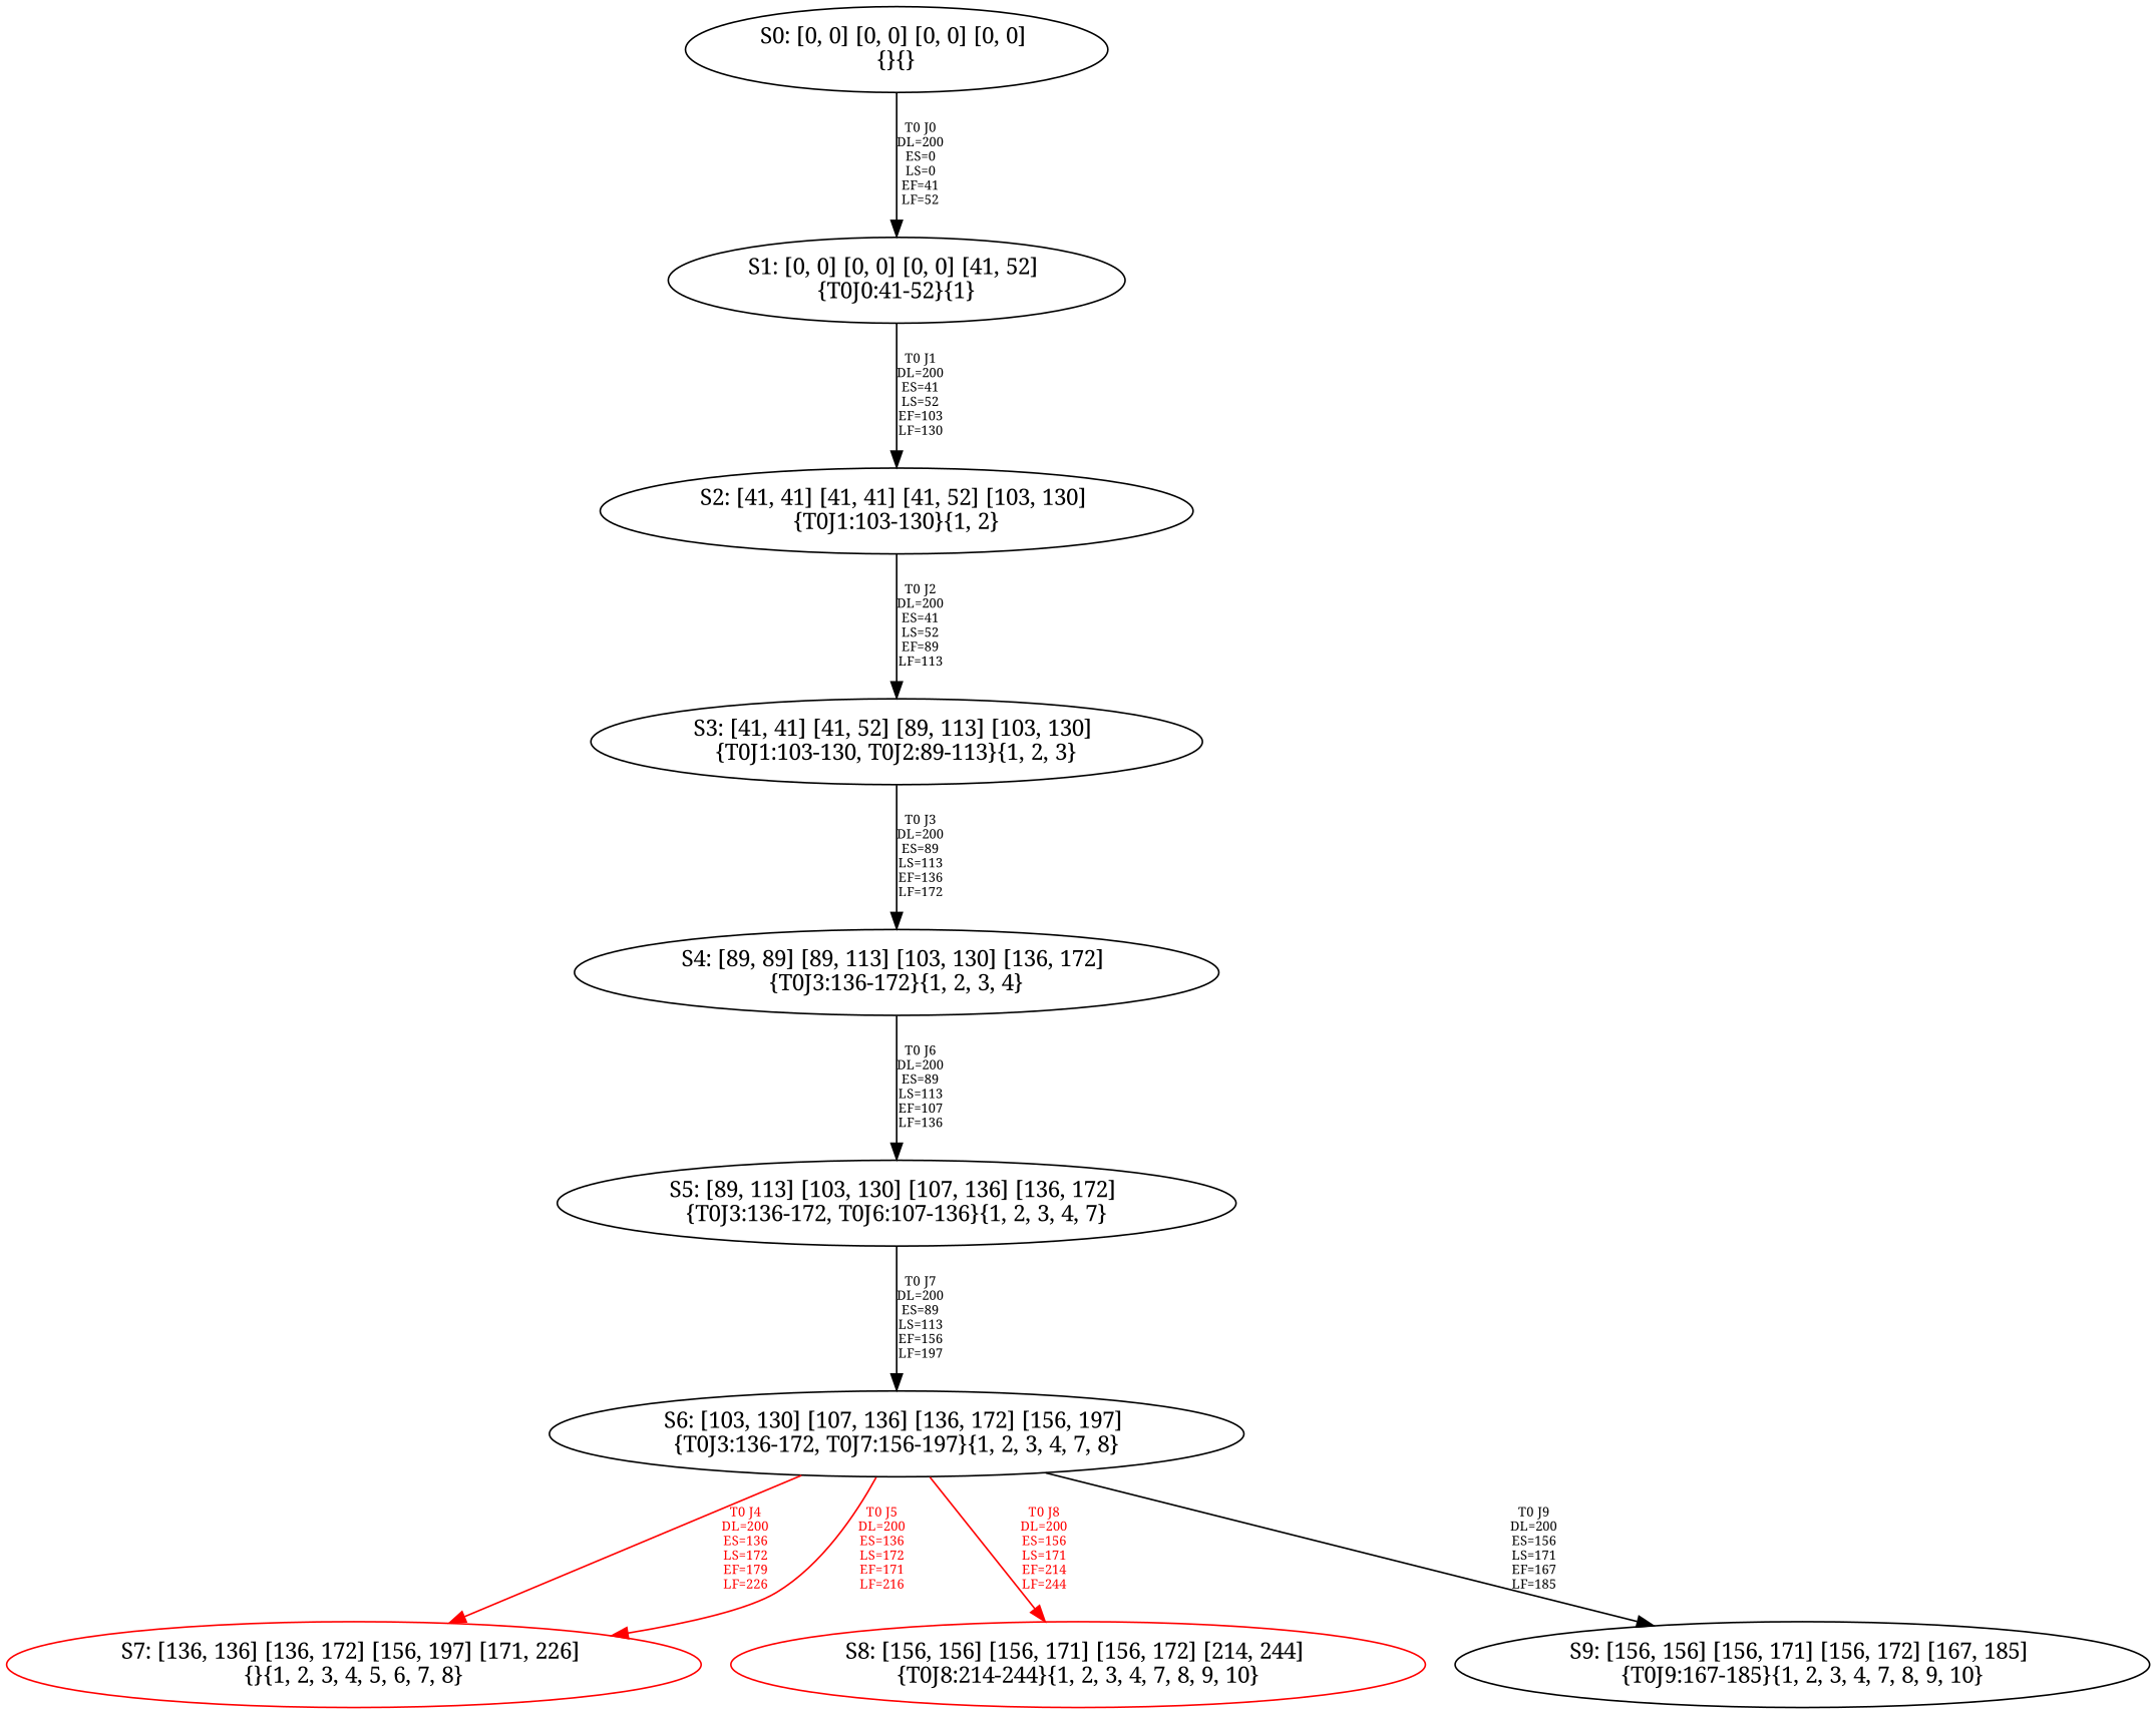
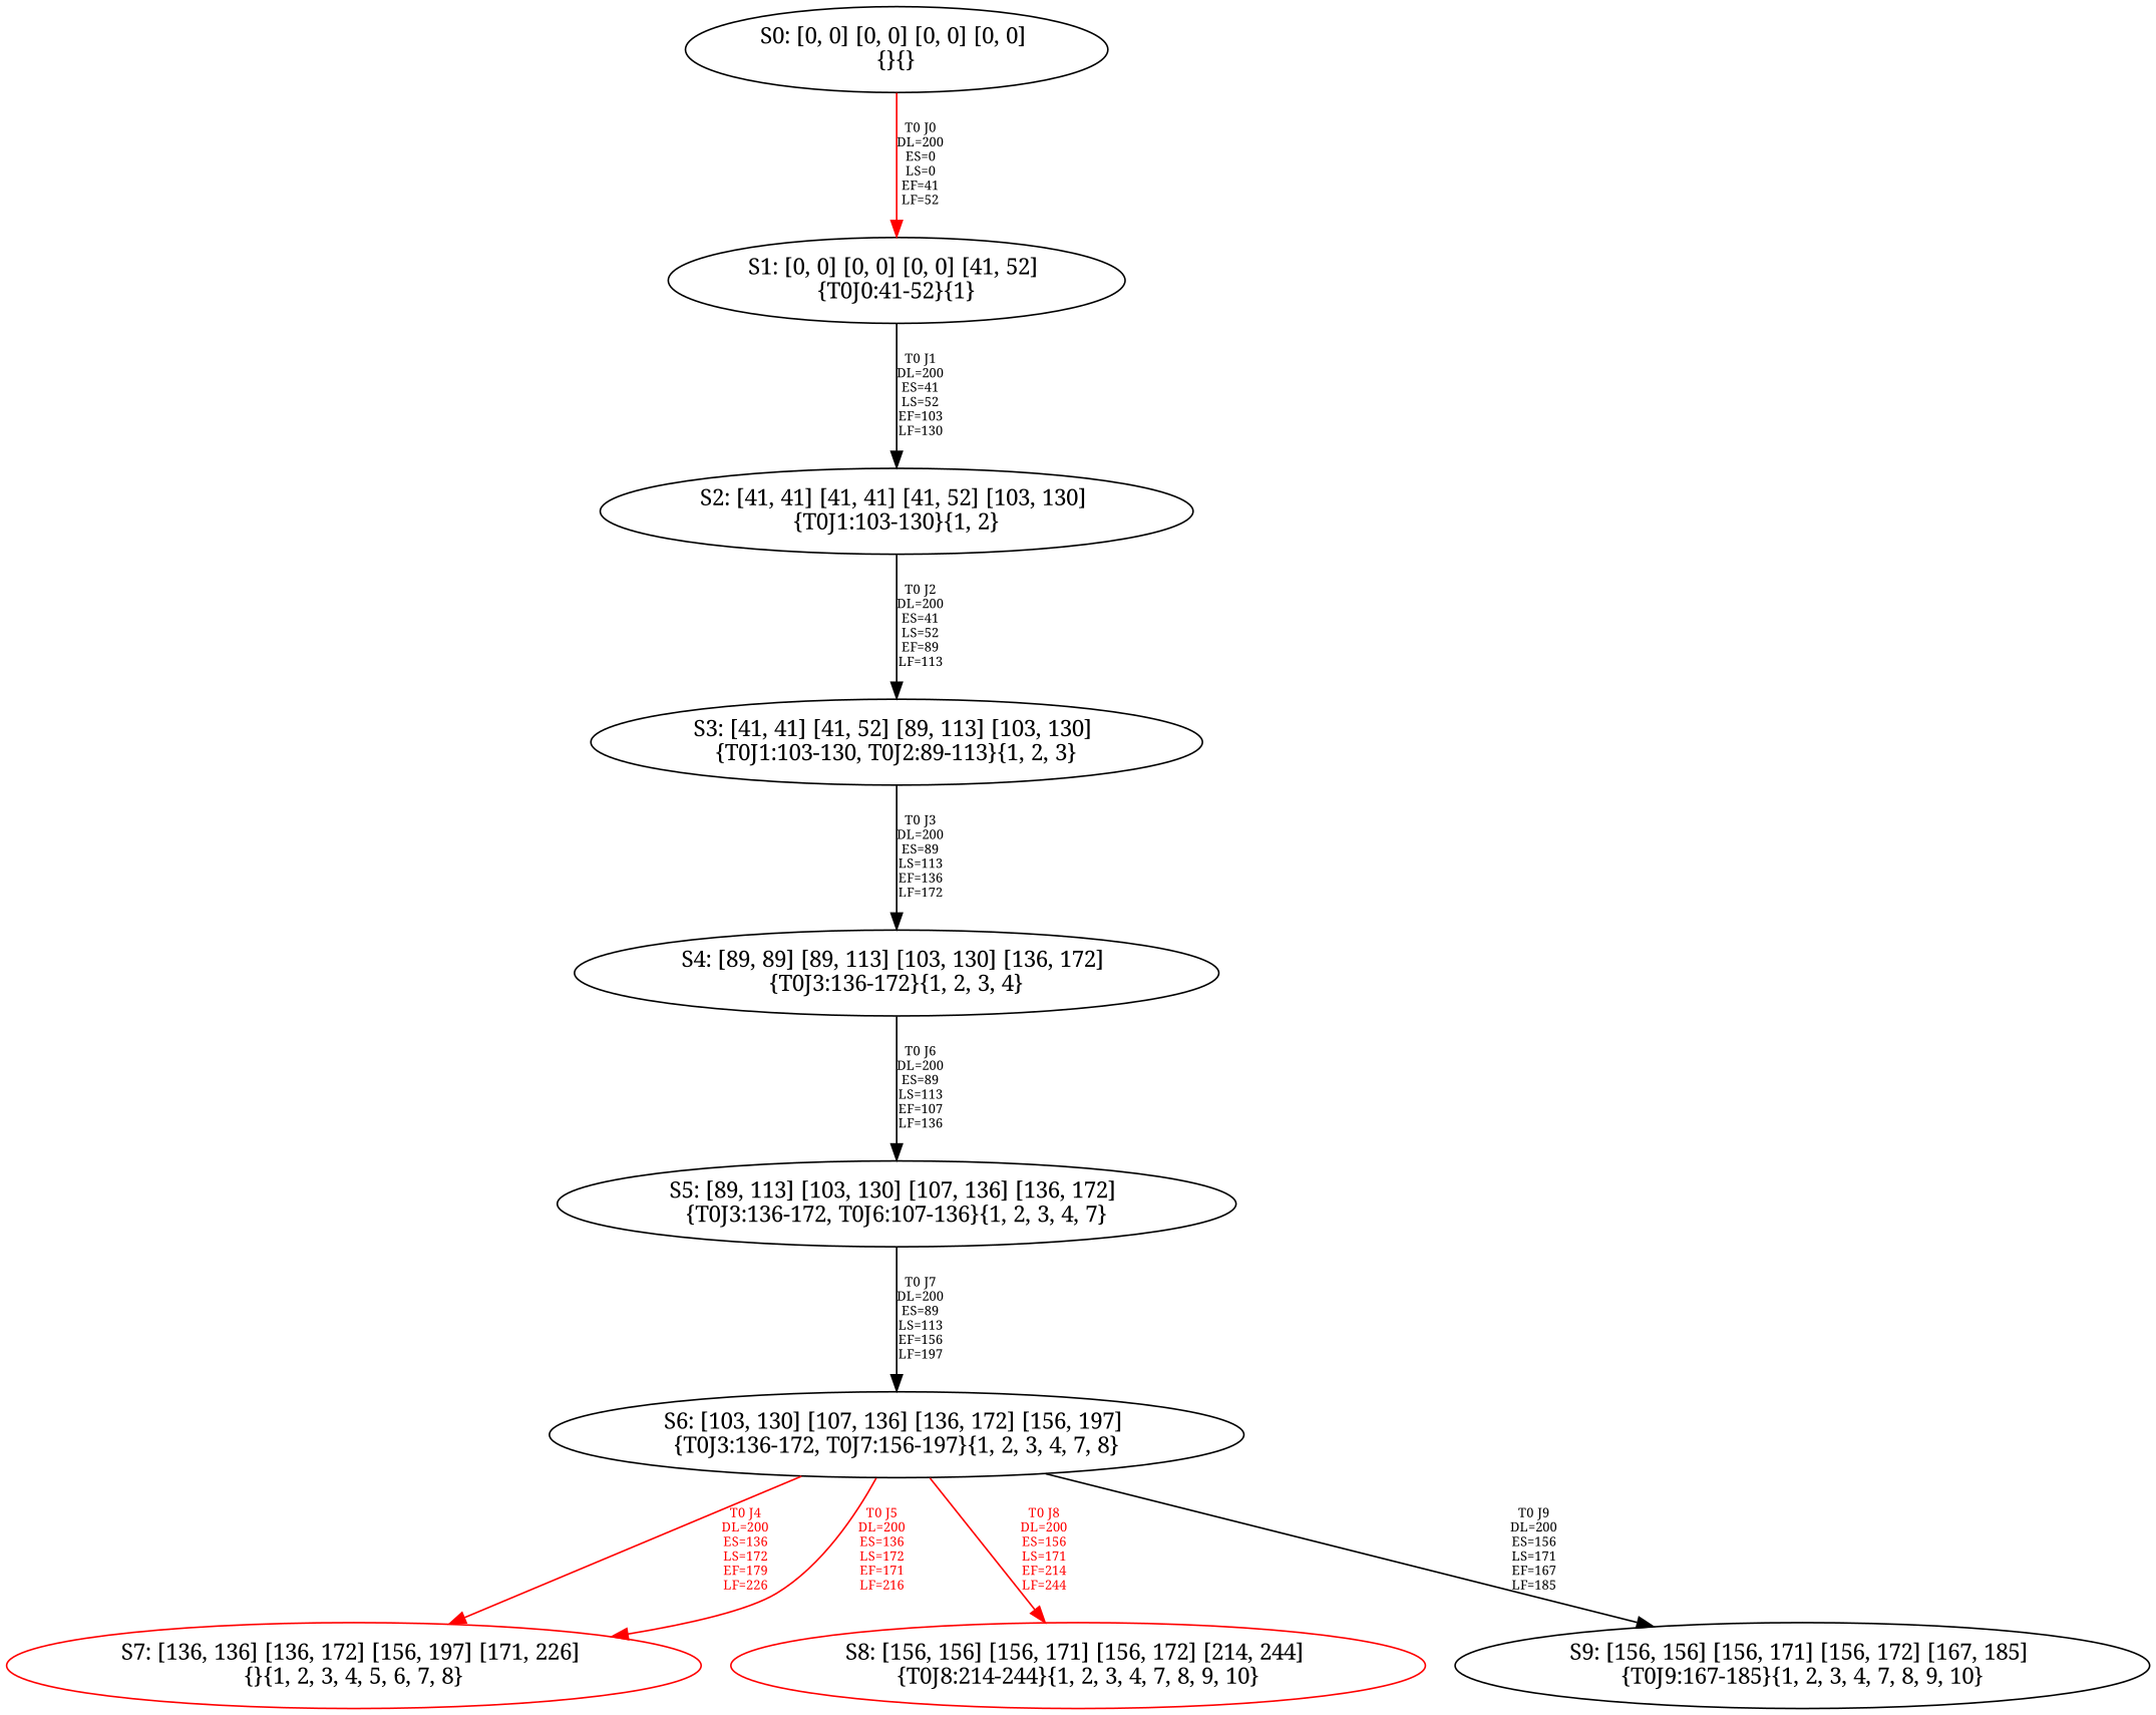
  digraph {
    fontname="Noto Serif"
    node [fontname="Noto Serif"]
    edge [fontsize=8 fontname="Noto Serif"]
    n1 [label="S0: [0, 0] [0, 0] [0, 0] [0, 0] \n{}{}"]
    n2 [label="S1: [0, 0] [0, 0] [0, 0] [41, 52] \n{T0J0:41-52}{1}"]
    n3 [label="S2: [41, 41] [41, 41] [41, 52] [103, 130] \n{T0J1:103-130}{1, 2}"]
    n4 [label="S3: [41, 41] [41, 52] [89, 113] [103, 130] \n{T0J1:103-130, T0J2:89-113}{1, 2, 3}"]
    n5 [label="S4: [89, 89] [89, 113] [103, 130] [136, 172] \n{T0J3:136-172}{1, 2, 3, 4}"]
    n6 [label="S5: [89, 113] [103, 130] [107, 136] [136, 172] \n{T0J3:136-172, T0J6:107-136}{1, 2, 3, 4, 7}"]
    n7 [label="S6: [103, 130] [107, 136] [136, 172] [156, 197] \n{T0J3:136-172, T0J7:156-197}{1, 2, 3, 4, 7, 8}"]
    n8 [color=Red label="S7: [136, 136] [136, 172] [156, 197] [171, 226] \n{}{1, 2, 3, 4, 5, 6, 7, 8}"]
    n9 [color=Red label="S8: [156, 156] [156, 171] [156, 172] [214, 244] \n{T0J8:214-244}{1, 2, 3, 4, 7, 8, 9, 10}"]
    n10 [label="S9: [156, 156] [156, 171] [156, 172] [167, 185] \n{T0J9:167-185}{1, 2, 3, 4, 7, 8, 9, 10}"]
-   n1 -> n2 [label="T0 J0\nDL=200\nES=0\nLS=0\nEF=41\nLF=52"]
+   n1 -> n2 [label="T0 J0\nDL=200\nES=0\nLS=0\nEF=41\nLF=52" color=Red]
    n2 -> n3 [label="T0 J1\nDL=200\nES=41\nLS=52\nEF=103\nLF=130"]
    n3 -> n4 [label="T0 J2\nDL=200\nES=41\nLS=52\nEF=89\nLF=113"]
    n4 -> n5 [label="T0 J3\nDL=200\nES=89\nLS=113\nEF=136\nLF=172"]
    n5 -> n6 [label="T0 J6\nDL=200\nES=89\nLS=113\nEF=107\nLF=136"]
    n6 -> n7 [label="T0 J7\nDL=200\nES=89\nLS=113\nEF=156\nLF=197"]
    n7 -> n8 [color=Red fontcolor=Red label="T0 J4\nDL=200\nES=136\nLS=172\nEF=179\nLF=226"]
    n7 -> n8 [color=Red fontcolor=Red label="T0 J5\nDL=200\nES=136\nLS=172\nEF=171\nLF=216"]
    n7 -> n9 [color=Red fontcolor=Red label="T0 J8\nDL=200\nES=156\nLS=171\nEF=214\nLF=244"]
    n7 -> n10 [label="T0 J9\nDL=200\nES=156\nLS=171\nEF=167\nLF=185"]
  }
